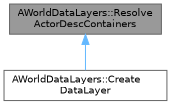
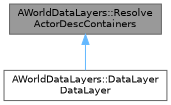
  digraph {
    rankdir=TB
    node [fontname=Helvetica fontsize=10 shape=box style=filled]
    n1 [color=gray40 fillcolor=grey60 fontcolor=black height=0.2 label="AWorldDataLayers::Resolve\lActorDescContainers" width=0.4]
-   n2 [color=grey40 fillcolor=white height=0.2 label="AWorldDataLayers::Create\lDataLayer" width=0.4]
+   n2 [color=grey40 fillcolor=white height=0.2 label="AWorldDataLayers::DataLayer\lDataLayer" width=0.4]
    n1 -> n2 [color=steelblue1 dir=back fontname=Helvetica fontsize=10 labelfontname=Helvetica labelfontsize=10 style=solid]
  }
